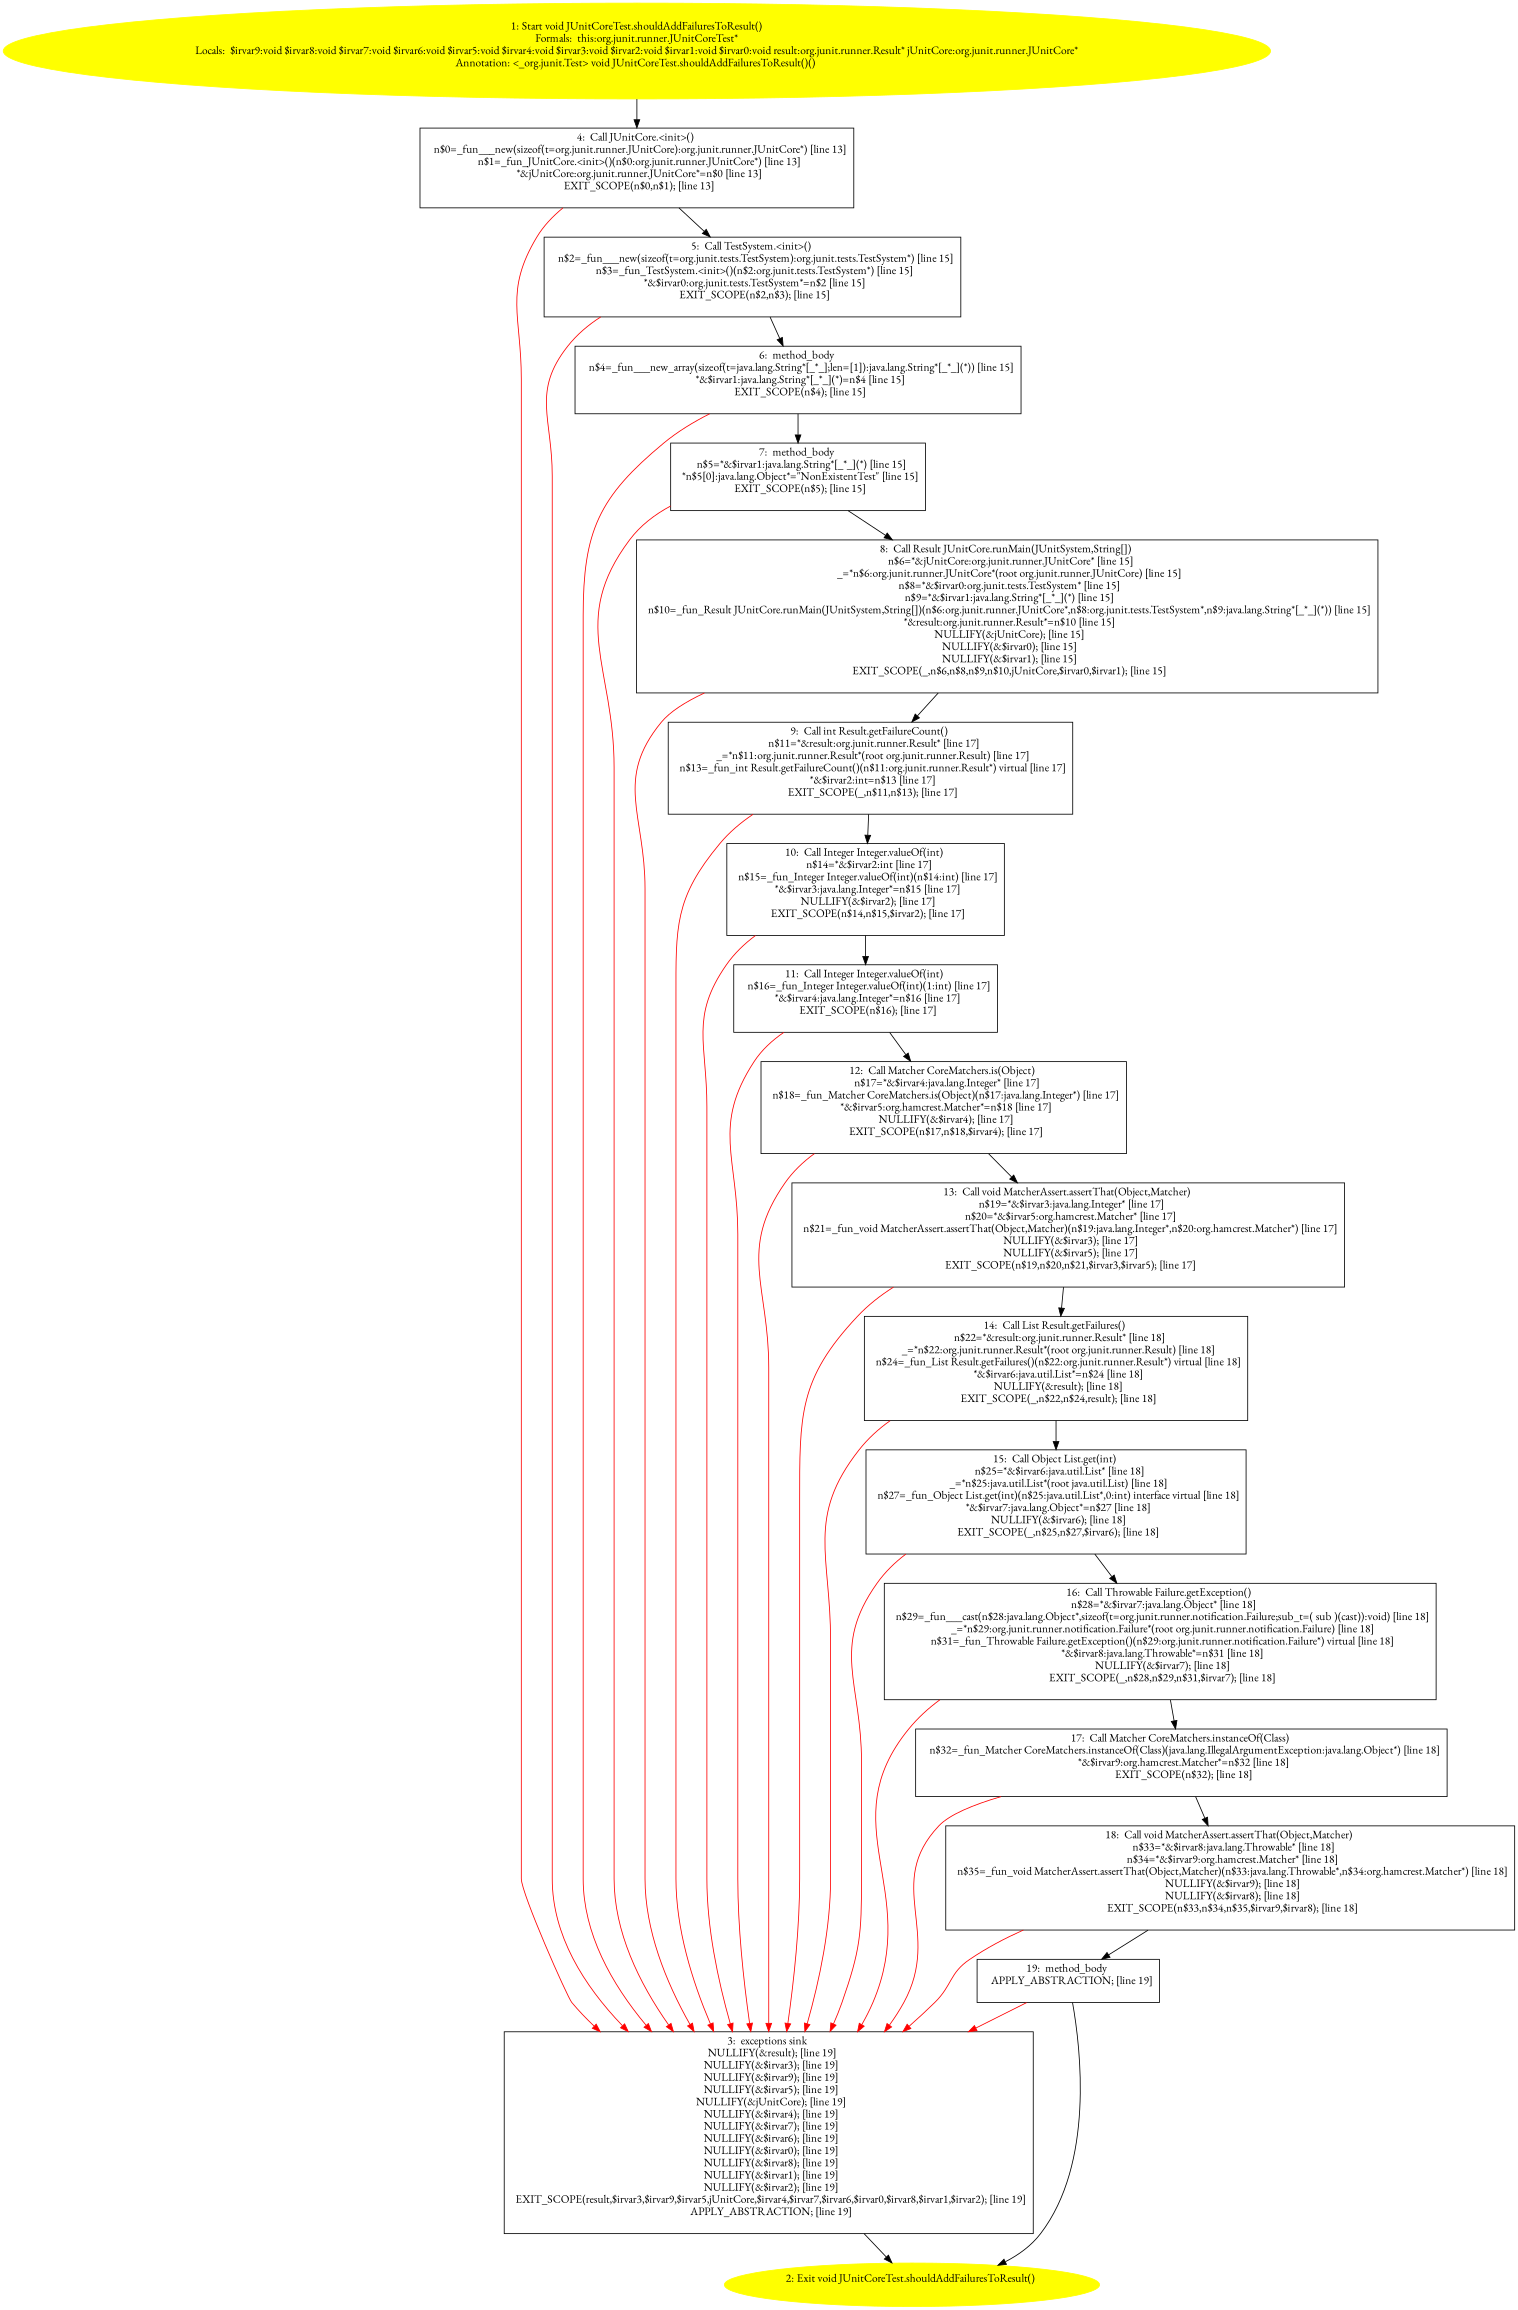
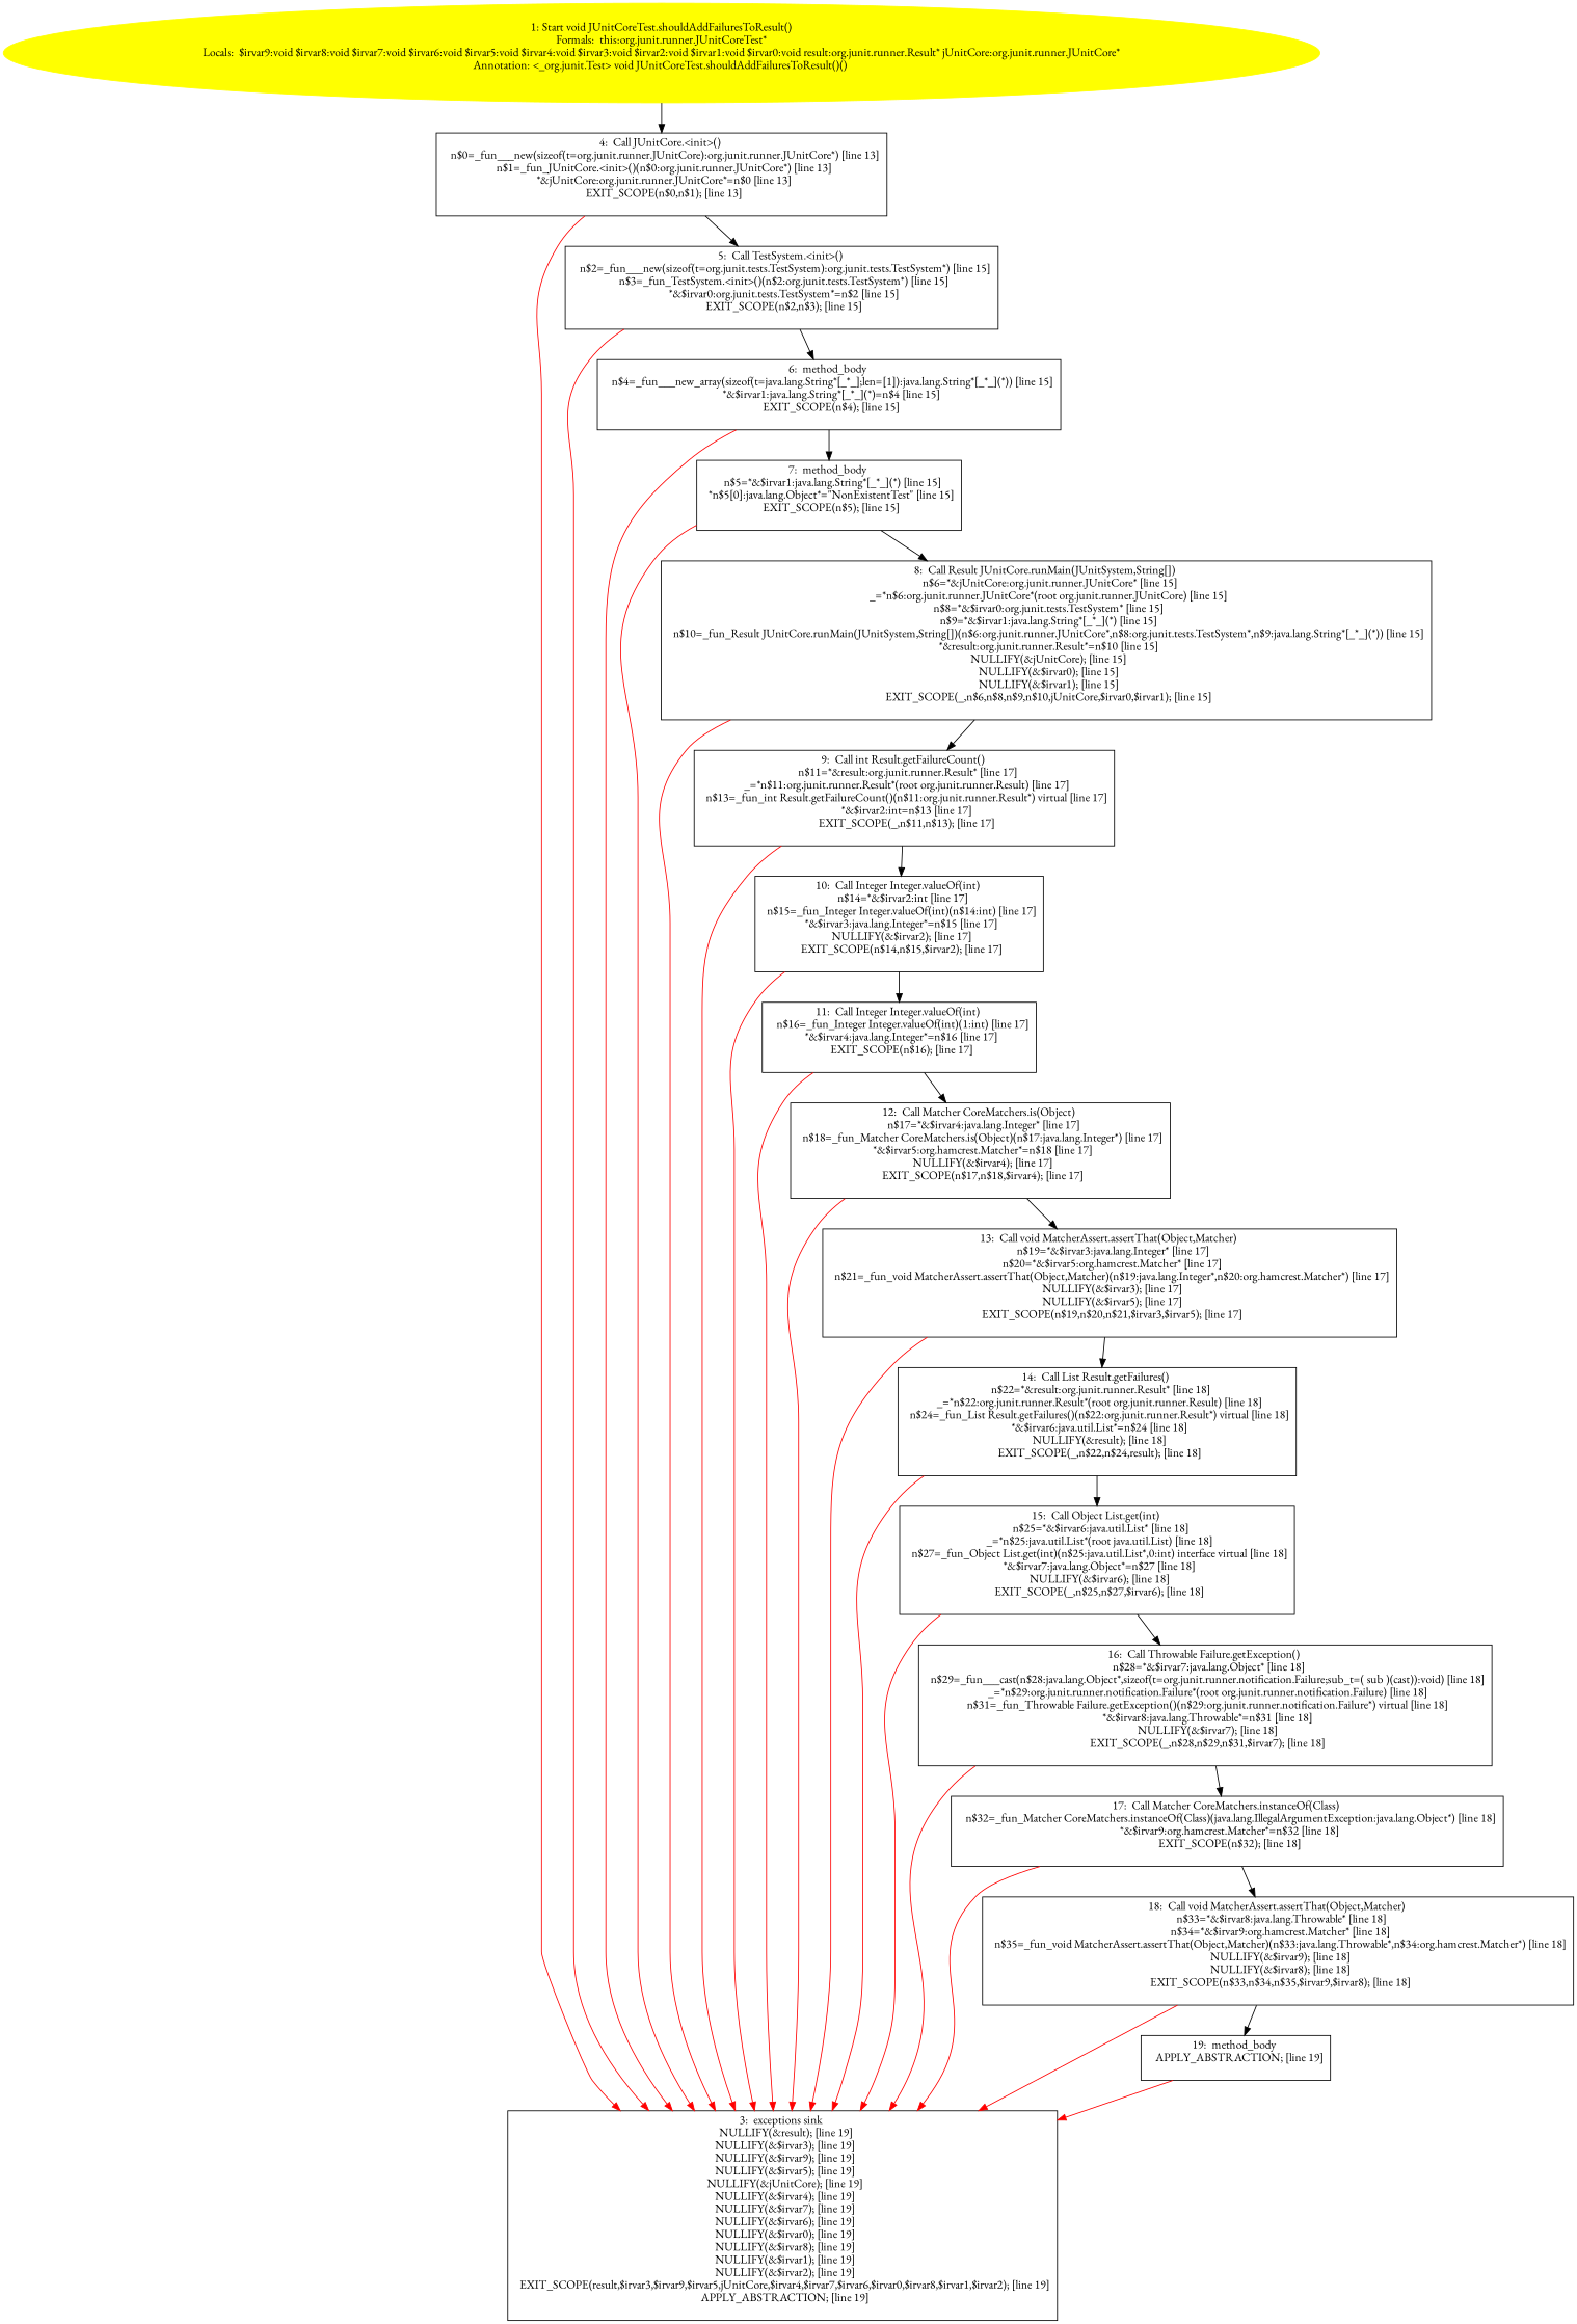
  digraph {
    fontname="EB Garamond"
    node [fontname="EB Garamond" shape=box]
    edge [fontname="EB Garamond"]
    n1 [color=yellow label="1: Start void JUnitCoreTest.shouldAddFailuresToResult()\nFormals:  this:org.junit.runner.JUnitCoreTest*\nLocals:  $irvar9:void $irvar8:void $irvar7:void $irvar6:void $irvar5:void $irvar4:void $irvar3:void $irvar2:void $irvar1:void $irvar0:void result:org.junit.runner.Result* jUnitCore:org.junit.runner.JUnitCore*\nAnnotation: <_org.junit.Test> void JUnitCoreTest.shouldAddFailuresToResult()() \n  " style=filled shape=""]
    n2 [label="4:  Call JUnitCore.<init>() \n   n$0=_fun___new(sizeof(t=org.junit.runner.JUnitCore):org.junit.runner.JUnitCore*) [line 13]\n  n$1=_fun_JUnitCore.<init>()(n$0:org.junit.runner.JUnitCore*) [line 13]\n  *&jUnitCore:org.junit.runner.JUnitCore*=n$0 [line 13]\n  EXIT_SCOPE(n$0,n$1); [line 13]\n "]
    n3 [label="3:  exceptions sink \n   NULLIFY(&result); [line 19]\n  NULLIFY(&$irvar3); [line 19]\n  NULLIFY(&$irvar9); [line 19]\n  NULLIFY(&$irvar5); [line 19]\n  NULLIFY(&jUnitCore); [line 19]\n  NULLIFY(&$irvar4); [line 19]\n  NULLIFY(&$irvar7); [line 19]\n  NULLIFY(&$irvar6); [line 19]\n  NULLIFY(&$irvar0); [line 19]\n  NULLIFY(&$irvar8); [line 19]\n  NULLIFY(&$irvar1); [line 19]\n  NULLIFY(&$irvar2); [line 19]\n  EXIT_SCOPE(result,$irvar3,$irvar9,$irvar5,jUnitCore,$irvar4,$irvar7,$irvar6,$irvar0,$irvar8,$irvar1,$irvar2); [line 19]\n  APPLY_ABSTRACTION; [line 19]\n "]
    n4 [label="5:  Call TestSystem.<init>() \n   n$2=_fun___new(sizeof(t=org.junit.tests.TestSystem):org.junit.tests.TestSystem*) [line 15]\n  n$3=_fun_TestSystem.<init>()(n$2:org.junit.tests.TestSystem*) [line 15]\n  *&$irvar0:org.junit.tests.TestSystem*=n$2 [line 15]\n  EXIT_SCOPE(n$2,n$3); [line 15]\n "]
-   n5 [color=yellow label="2: Exit void JUnitCoreTest.shouldAddFailuresToResult() \n  " style=filled shape=""]
    n6 [label="6:  method_body \n   n$4=_fun___new_array(sizeof(t=java.lang.String*[_*_];len=[1]):java.lang.String*[_*_](*)) [line 15]\n  *&$irvar1:java.lang.String*[_*_](*)=n$4 [line 15]\n  EXIT_SCOPE(n$4); [line 15]\n "]
    n7 [label="7:  method_body \n   n$5=*&$irvar1:java.lang.String*[_*_](*) [line 15]\n  *n$5[0]:java.lang.Object*=\"NonExistentTest\" [line 15]\n  EXIT_SCOPE(n$5); [line 15]\n "]
    n8 [label="8:  Call Result JUnitCore.runMain(JUnitSystem,String[]) \n   n$6=*&jUnitCore:org.junit.runner.JUnitCore* [line 15]\n  _=*n$6:org.junit.runner.JUnitCore*(root org.junit.runner.JUnitCore) [line 15]\n  n$8=*&$irvar0:org.junit.tests.TestSystem* [line 15]\n  n$9=*&$irvar1:java.lang.String*[_*_](*) [line 15]\n  n$10=_fun_Result JUnitCore.runMain(JUnitSystem,String[])(n$6:org.junit.runner.JUnitCore*,n$8:org.junit.tests.TestSystem*,n$9:java.lang.String*[_*_](*)) [line 15]\n  *&result:org.junit.runner.Result*=n$10 [line 15]\n  NULLIFY(&jUnitCore); [line 15]\n  NULLIFY(&$irvar0); [line 15]\n  NULLIFY(&$irvar1); [line 15]\n  EXIT_SCOPE(_,n$6,n$8,n$9,n$10,jUnitCore,$irvar0,$irvar1); [line 15]\n "]
    n9 [label="9:  Call int Result.getFailureCount() \n   n$11=*&result:org.junit.runner.Result* [line 17]\n  _=*n$11:org.junit.runner.Result*(root org.junit.runner.Result) [line 17]\n  n$13=_fun_int Result.getFailureCount()(n$11:org.junit.runner.Result*) virtual [line 17]\n  *&$irvar2:int=n$13 [line 17]\n  EXIT_SCOPE(_,n$11,n$13); [line 17]\n "]
    n10 [label="10:  Call Integer Integer.valueOf(int) \n   n$14=*&$irvar2:int [line 17]\n  n$15=_fun_Integer Integer.valueOf(int)(n$14:int) [line 17]\n  *&$irvar3:java.lang.Integer*=n$15 [line 17]\n  NULLIFY(&$irvar2); [line 17]\n  EXIT_SCOPE(n$14,n$15,$irvar2); [line 17]\n "]
    n11 [label="11:  Call Integer Integer.valueOf(int) \n   n$16=_fun_Integer Integer.valueOf(int)(1:int) [line 17]\n  *&$irvar4:java.lang.Integer*=n$16 [line 17]\n  EXIT_SCOPE(n$16); [line 17]\n "]
    n12 [label="12:  Call Matcher CoreMatchers.is(Object) \n   n$17=*&$irvar4:java.lang.Integer* [line 17]\n  n$18=_fun_Matcher CoreMatchers.is(Object)(n$17:java.lang.Integer*) [line 17]\n  *&$irvar5:org.hamcrest.Matcher*=n$18 [line 17]\n  NULLIFY(&$irvar4); [line 17]\n  EXIT_SCOPE(n$17,n$18,$irvar4); [line 17]\n "]
    n13 [label="13:  Call void MatcherAssert.assertThat(Object,Matcher) \n   n$19=*&$irvar3:java.lang.Integer* [line 17]\n  n$20=*&$irvar5:org.hamcrest.Matcher* [line 17]\n  n$21=_fun_void MatcherAssert.assertThat(Object,Matcher)(n$19:java.lang.Integer*,n$20:org.hamcrest.Matcher*) [line 17]\n  NULLIFY(&$irvar3); [line 17]\n  NULLIFY(&$irvar5); [line 17]\n  EXIT_SCOPE(n$19,n$20,n$21,$irvar3,$irvar5); [line 17]\n "]
    n14 [label="14:  Call List Result.getFailures() \n   n$22=*&result:org.junit.runner.Result* [line 18]\n  _=*n$22:org.junit.runner.Result*(root org.junit.runner.Result) [line 18]\n  n$24=_fun_List Result.getFailures()(n$22:org.junit.runner.Result*) virtual [line 18]\n  *&$irvar6:java.util.List*=n$24 [line 18]\n  NULLIFY(&result); [line 18]\n  EXIT_SCOPE(_,n$22,n$24,result); [line 18]\n "]
    n15 [label="15:  Call Object List.get(int) \n   n$25=*&$irvar6:java.util.List* [line 18]\n  _=*n$25:java.util.List*(root java.util.List) [line 18]\n  n$27=_fun_Object List.get(int)(n$25:java.util.List*,0:int) interface virtual [line 18]\n  *&$irvar7:java.lang.Object*=n$27 [line 18]\n  NULLIFY(&$irvar6); [line 18]\n  EXIT_SCOPE(_,n$25,n$27,$irvar6); [line 18]\n "]
    n16 [label="16:  Call Throwable Failure.getException() \n   n$28=*&$irvar7:java.lang.Object* [line 18]\n  n$29=_fun___cast(n$28:java.lang.Object*,sizeof(t=org.junit.runner.notification.Failure;sub_t=( sub )(cast)):void) [line 18]\n  _=*n$29:org.junit.runner.notification.Failure*(root org.junit.runner.notification.Failure) [line 18]\n  n$31=_fun_Throwable Failure.getException()(n$29:org.junit.runner.notification.Failure*) virtual [line 18]\n  *&$irvar8:java.lang.Throwable*=n$31 [line 18]\n  NULLIFY(&$irvar7); [line 18]\n  EXIT_SCOPE(_,n$28,n$29,n$31,$irvar7); [line 18]\n "]
    n17 [label="17:  Call Matcher CoreMatchers.instanceOf(Class) \n   n$32=_fun_Matcher CoreMatchers.instanceOf(Class)(java.lang.IllegalArgumentException:java.lang.Object*) [line 18]\n  *&$irvar9:org.hamcrest.Matcher*=n$32 [line 18]\n  EXIT_SCOPE(n$32); [line 18]\n "]
    n18 [label="18:  Call void MatcherAssert.assertThat(Object,Matcher) \n   n$33=*&$irvar8:java.lang.Throwable* [line 18]\n  n$34=*&$irvar9:org.hamcrest.Matcher* [line 18]\n  n$35=_fun_void MatcherAssert.assertThat(Object,Matcher)(n$33:java.lang.Throwable*,n$34:org.hamcrest.Matcher*) [line 18]\n  NULLIFY(&$irvar9); [line 18]\n  NULLIFY(&$irvar8); [line 18]\n  EXIT_SCOPE(n$33,n$34,n$35,$irvar9,$irvar8); [line 18]\n "]
    n19 [label="19:  method_body \n   APPLY_ABSTRACTION; [line 19]\n "]
    n1 -> n2
    n2 -> n3 [color=red]
    n2 -> n4
-   n3 -> n5
    n4 -> n3 [color=red]
    n4 -> n6
    n6 -> n3 [color=red]
    n6 -> n7
    n7 -> n3 [color=red]
    n7 -> n8
    n8 -> n3 [color=red]
    n8 -> n9
    n9 -> n3 [color=red]
    n9 -> n10
    n10 -> n3 [color=red]
    n10 -> n11
    n11 -> n3 [color=red]
    n11 -> n12
    n12 -> n3 [color=red]
    n12 -> n13
    n13 -> n3 [color=red]
    n13 -> n14
    n14 -> n3 [color=red]
    n14 -> n15
    n15 -> n3 [color=red]
    n15 -> n16
    n16 -> n3 [color=red]
    n16 -> n17
    n17 -> n3 [color=red]
    n17 -> n18
    n18 -> n3 [color=red]
    n18 -> n19
    n19 -> n3 [color=red]
-   n19 -> n5
  }
